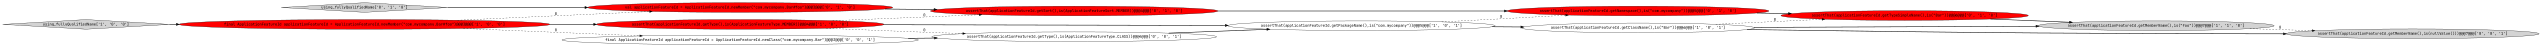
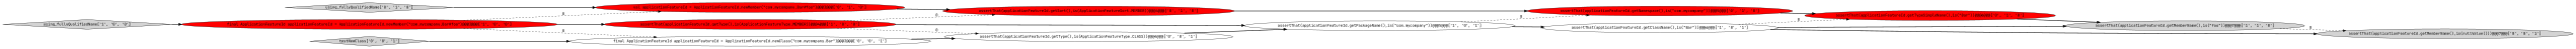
  digraph {
    rankdir=LR
    fontname="JetBrains Mono"
    node [fillcolor=red shape=ellipse style=filled fontname="JetBrains Mono"]
    edge [style=bold fontname="JetBrains Mono"]
    n1 [fillcolor=lightgray label="assertThat(applicationFeatureId.getMemberName(),is(nullValue()))@@@7@@@['0', '0', '1']"]
    n2 [label="assertThat(applicationFeatureId.getType(),is(ApplicationFeatureType.MEMBER))@@@4@@@['1', '0', '0']"]
    n3 [fillcolor=white label="assertThat(applicationFeatureId.getType(),is(ApplicationFeatureType.CLASS))@@@4@@@['0', '0', '1']"]
    n4 [label="assertThat(applicationFeatureId.getSort(),is(ApplicationFeatureSort.MEMBER))@@@4@@@['0', '1', '0']"]
    n5 [fillcolor=white label="assertThat(applicationFeatureId.getPackageName(),is(\"com.mycompany\"))@@@5@@@['1', '0', '1']"]
    n6 [fillcolor=lightgray label="assertThat(applicationFeatureId.getMemberName(),is(\"foo\"))@@@7@@@['1', '1', '0']"]
+   n7 [fillcolor=lightgray label="testNewClass['0', '0', '1']" shape=diamond]
    n8 [fillcolor=white label="final ApplicationFeatureId applicationFeatureId = ApplicationFeatureId.newClass(\"com.mycompany.Bar\")@@@3@@@['0', '0', '1']"]
    n9 [label="assertThat(applicationFeatureId.getNamespace(),is(\"com.mycompany\"))@@@5@@@['0', '1', '0']"]
    n10 [label="assertThat(applicationFeatureId.getTypeSimpleName(),is(\"Bar\"))@@@6@@@['0', '1', '0']"]
    n11 [label="final ApplicationFeatureId applicationFeatureId = ApplicationFeatureId.newMember(\"com.mycompany.Bar#foo\")@@@3@@@['1', '0', '0']"]
    n12 [label="val applicationFeatureId = ApplicationFeatureId.newMember(\"com.mycompany.Bar#foo\")@@@3@@@['0', '1', '0']"]
    n13 [fillcolor=lightgray label="using_fullyQualifiedName['1', '0', '0']" shape=diamond]
    n14 [fillcolor=white label="assertThat(applicationFeatureId.getClassName(),is(\"Bar\"))@@@6@@@['1', '0', '1']"]
    n15 [fillcolor=lightgray label="using_fullyQualifiedName['0', '1', '0']" shape=diamond]
    n2 -> n3 [label=0 style=dashed]
    n2 -> n4 [label=0 style=dashed]
    n2 -> n5
    n3 -> n5
    n4 -> n9
    n5 -> n9 [label=0 style=dashed]
    n5 -> n14
    n6 -> n1 [label=0 style=dashed]
+   n7 -> n8
    n8 -> n3
    n9 -> n10
    n10 -> n6
    n11 -> n2
    n11 -> n8 [label=0 style=dashed]
    n11 -> n12 [label=0 style=dashed]
    n12 -> n4
    n13 -> n11
    n14 -> n1
    n14 -> n6
    n14 -> n10 [label=0 style=dashed]
    n15 -> n12
  }
